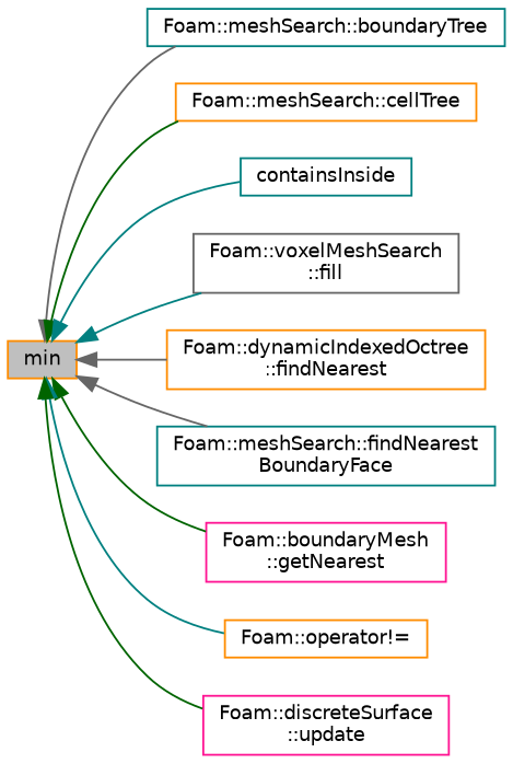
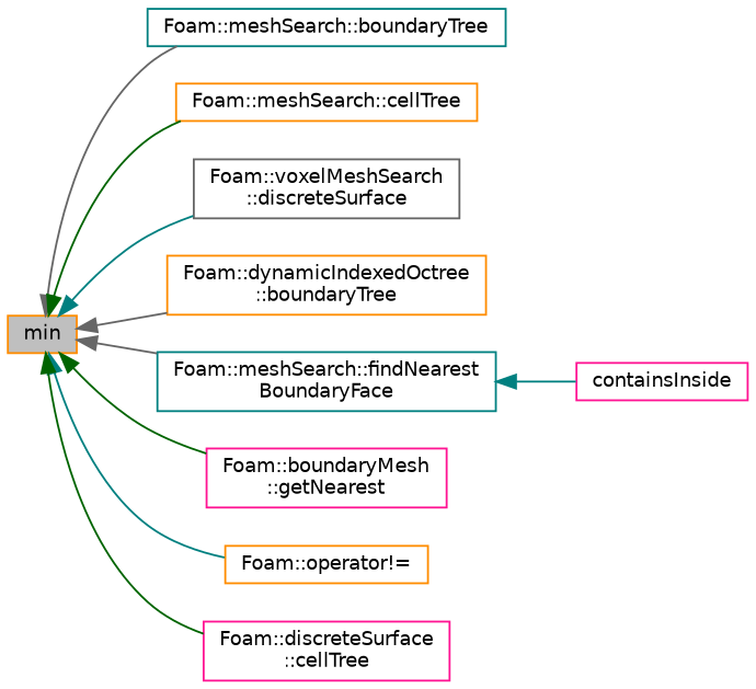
  digraph {
    rankdir=LR
    node [color=darkorange fontname=Helvetica fontsize=10 shape=record]
    edge [color=gray40 dir=back fontname=Helvetica fontsize=10 labelfontname=Helvetica labelfontsize=10 style=solid]
    n1 [fillcolor=grey75 fontcolor=black height=0.2 label=min style=filled width=0.4]
    n2 [color=teal height=0.2 label="Foam::meshSearch::boundaryTree" width=0.4]
    n3 [height=0.2 label="Foam::meshSearch::cellTree" width=0.4]
-   n4 [color=teal height=0.2 label=containsInside width=0.4]
-   n5 [color=gray40 height=0.2 label="Foam::voxelMeshSearch\l::fill" width=0.4]
-   n6 [height=0.2 label="Foam::dynamicIndexedOctree\l::findNearest" width=0.4]
+   n4 [color=deeppink height=0.2 label=containsInside width=0.4]
+   n5 [color=gray40 height=0.2 label="Foam::voxelMeshSearch\l::discreteSurface" width=0.4]
+   n6 [height=0.2 label="Foam::dynamicIndexedOctree\l::boundaryTree" width=0.4]
    n7 [color=teal height=0.2 label="Foam::meshSearch::findNearest\lBoundaryFace" width=0.4]
    n8 [color=deeppink height=0.2 label="Foam::boundaryMesh\l::getNearest" width=0.4]
    n9 [height=0.2 label="Foam::operator!=" width=0.4]
-   n10 [color=deeppink height=0.2 label="Foam::discreteSurface\l::update" width=0.4]
+   n10 [color=deeppink height=0.2 label="Foam::discreteSurface\l::cellTree" width=0.4]
    n1 -> n2
    n1 -> n3 [color=darkgreen]
-   n1 -> n4 [color=teal]
+   n7 -> n4 [color=teal]
    n1 -> n5 [color=teal]
    n1 -> n6
    n1 -> n7
    n1 -> n8 [color=darkgreen]
    n1 -> n9 [color=teal]
    n1 -> n10 [color=darkgreen]
  }
